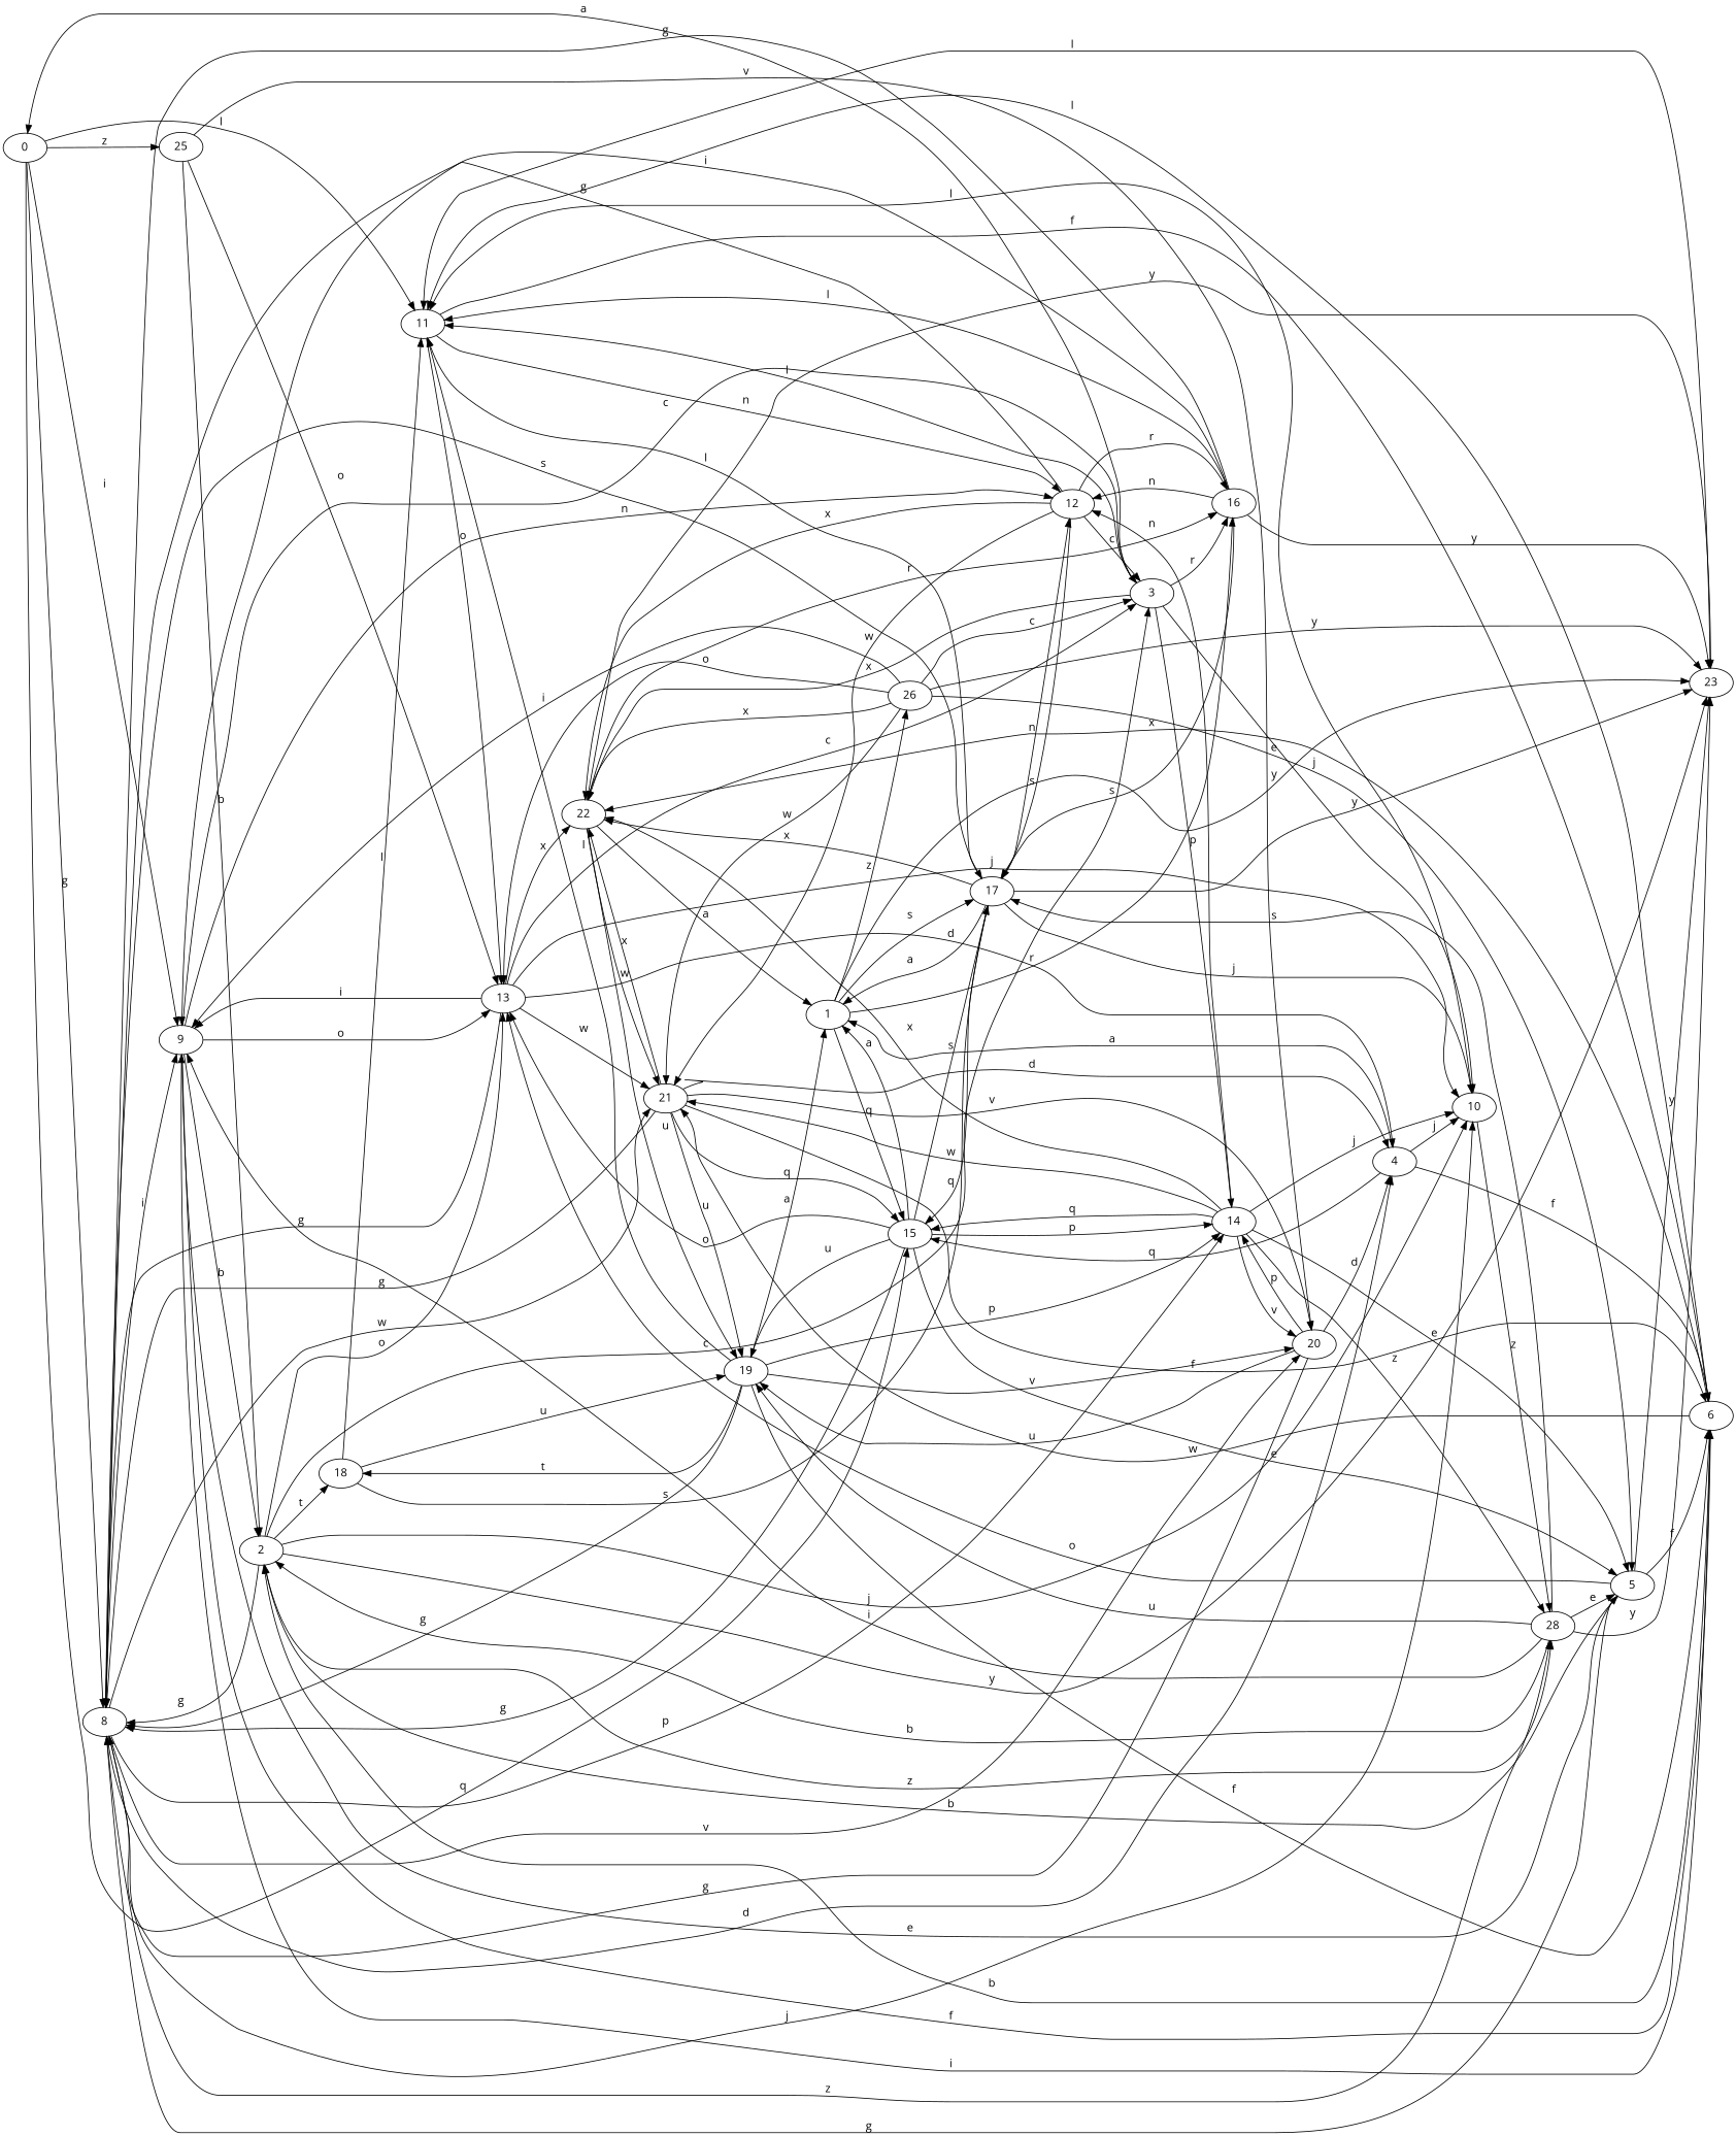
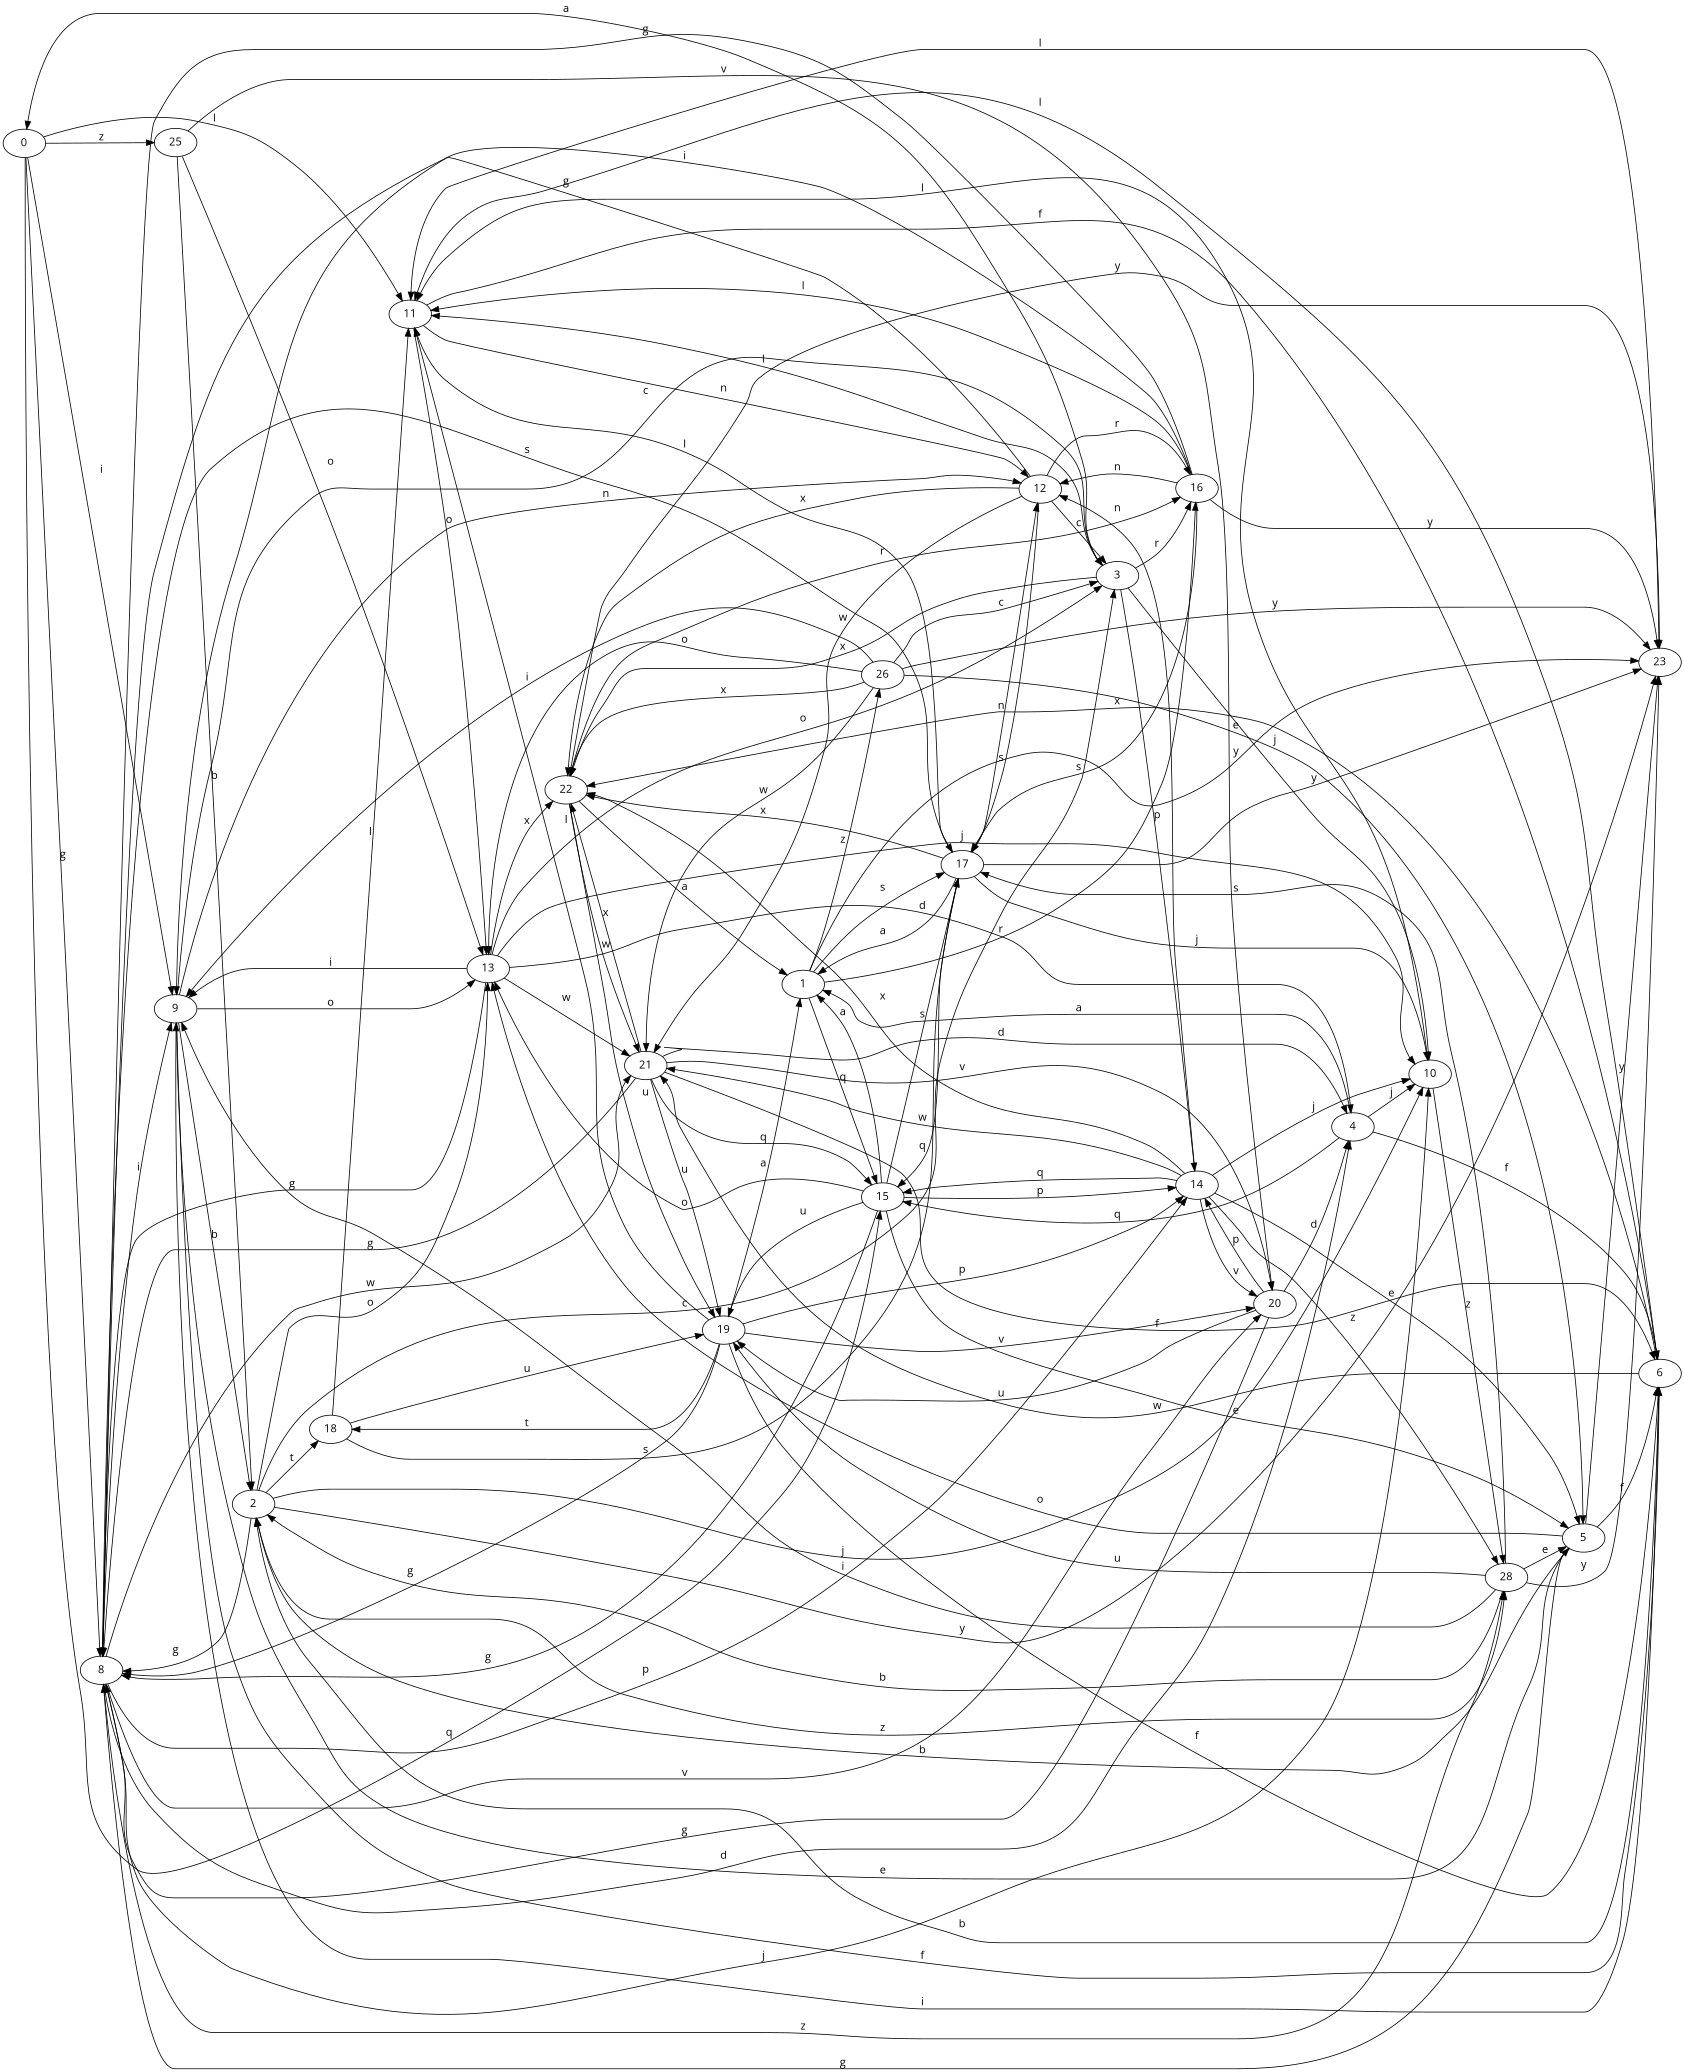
  strict digraph {
    fontname="Open Sans"
    rankdir=LR
    node [fontname="Open Sans"]
    edge [fontname="Open Sans"]
    0
    8
    9
    11
    15
    25
    17
    10
    28
    14
    4
    21
    20
    2
    3
    13
    6
    5
    12
    1
    19
    16
    23
    26
    22
    18
    0 -> 8 [label=g]
    0 -> 9 [label=i]
    0 -> 11 [label=l]
    0 -> 15 [label=q]
    0 -> 25 [label=z]
    8 -> 9 [label=i]
    8 -> 17 [label=s]
    8 -> 10 [label=j]
    8 -> 28 [label=z]
    8 -> 14 [label=p]
    8 -> 4 [label=d]
    8 -> 21 [label=w]
    8 -> 20 [label=v]
    9 -> 2 [label=b]
    9 -> 3 [label=c]
    9 -> 13 [label=o]
    9 -> 6 [label=f]
    9 -> 5 [label=e]
    9 -> 12 [label=n]
    11 -> 13 [label=o]
    11 -> 6 [label=f]
    11 -> 12 [label=n]
    15 -> 8 [label=g]
    15 -> 17 [label=s]
    15 -> 14 [label=p]
    15 -> 13 [label=o]
    15 -> 5 [label=e]
    15 -> 1 [label=a]
    15 -> 19 [label=u]
    25 -> 20 [label=v]
    25 -> 2 [label=b]
    25 -> 13 [label=o]
    17 -> 11 [label=l]
    17 -> 15 [label=q]
    17 -> 10 [label=j]
    17 -> 12 [label=n]
    17 -> 1 [label=a]
    17 -> 23 [label=y]
    17 -> 22 [label=x]
    10 -> 11 [label=l]
    10 -> 28 [label=z]
    28 -> 9 [label=i]
    28 -> 17 [label=s]
    28 -> 2 [label=b]
    28 -> 5 [label=e]
    28 -> 19 [label=u]
    28 -> 23 [label=y]
    14 -> 15 [label=q]
    14 -> 10 [label=j]
    14 -> 28 [label=z]
    14 -> 21 [label=w]
    14 -> 20 [label=v]
    14 -> 5 [label=e]
    14 -> 12 [label=n]
    14 -> 22 [label=x]
    4 -> 15 [label=q]
    4 -> 10 [label=j]
    4 -> 6 [label=f]
    4 -> 1 [label=a]
    21 -> 8 [label=g]
    21 -> 15 [label=q]
    21 -> 4 [label=d]
    21 -> 20 [label=v]
    21 -> 6 [label=f]
    21 -> 19 [label=u]
    21 -> 22 [label=x]
    20 -> 8 [label=g]
    20 -> 14 [label=p]
    20 -> 4 [label=d]
    20 -> 19 [label=u]
    2 -> 8 [label=g]
    2 -> 10 [label=j]
    2 -> 28 [label=z]
    2 -> 3 [label=c]
    2 -> 13 [label=o]
    2 -> 23 [label=y]
    2 -> 18 [label=t]
    3 -> 0 [label=a]
    3 -> 11 [label=l]
    3 -> 10 [label=j]
    3 -> 14 [label=p]
    3 -> 16 [label=r]
    3 -> 22 [label=x]
    13 -> 8 [label=g]
    13 -> 9 [label=i]
    13 -> 10 [label=j]
    13 -> 4 [label=d]
    13 -> 21 [label=w]
-   13 -> 3 [label=c]
+   13 -> 3 [label=o]
    13 -> 22 [label=x]
    6 -> 9 [label=i]
    6 -> 11 [label=l]
    6 -> 21 [label=w]
    6 -> 2 [label=b]
    6 -> 22 [label=x]
    5 -> 8 [label=g]
    5 -> 2 [label=b]
    5 -> 13 [label=o]
    5 -> 6 [label=f]
    5 -> 23 [label=y]
    12 -> 8 [label=g]
    12 -> 17 [label=s]
    12 -> 21 [label=w]
    12 -> 3 [label=c]
    12 -> 16 [label=r]
    12 -> 22 [label=x]
    1 -> 15 [label=q]
    1 -> 17 [label=s]
    1 -> 16 [label=r]
    1 -> 23 [label=y]
    1 -> 26 [label=z]
    19 -> 8 [label=g]
    19 -> 11 [label=l]
    19 -> 14 [label=p]
    19 -> 20 [label=v]
    19 -> 6 [label=f]
    19 -> 1 [label=a]
    19 -> 18 [label=t]
    16 -> 8 [label=g]
    16 -> 9 [label=i]
    16 -> 11 [label=l]
    16 -> 17 [label=s]
    16 -> 12 [label=n]
    16 -> 23 [label=y]
    23 -> 11 [label=l]
    26 -> 9 [label=i]
    26 -> 21 [label=w]
    26 -> 3 [label=c]
    26 -> 13 [label=o]
    26 -> 5 [label=e]
    26 -> 23 [label=y]
    26 -> 22 [label=x]
    22 -> 21 [label=w]
    22 -> 1 [label=a]
    22 -> 19 [label=u]
    22 -> 16 [label=r]
    22 -> 23 [label=y]
    18 -> 11 [label=l]
    18 -> 17 [label=s]
    18 -> 19 [label=u]
  }
